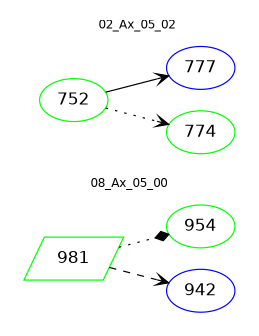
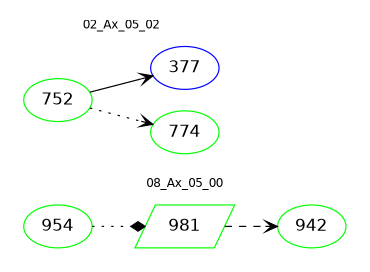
  digraph {
    fontname="DejaVu Sans"
    rankdir=LR
    node [color=green fontname="DejaVu Sans" shape=ellipse]
    edge [arrowhead=vee color=black fontname="DejaVu Sans" style=dotted]
    n1 [label=981 shape=parallelogram]
-   n2 [color=blue label=942]
+   n2 [label=942]
    n3 [label=954]
    n4 [label=752]
    n5 [label=774]
-   n6 [color=blue label=777]
+   n6 [color=blue label=377]
    subgraph cluster_1 {
      color=white
      fontsize=10
      label="08_Ax_05_00"
      n1
      n2
      n3
    }
    subgraph cluster_2 {
      color=white
      fontsize=10
      label="02_Ax_05_02"
      n4
      n5
      n6
    }
    n1 -> n2 [style=dashed]
-   n1 -> n3 [arrowhead=diamond]
+   n3 -> n1 [arrowhead=diamond]
    n4 -> n5
    n4 -> n6 [style=solid]
  }
